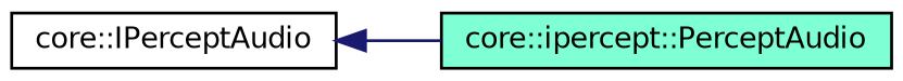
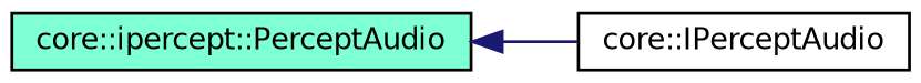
  digraph {
    rankdir=LR
    node [color=black fontname=Helvetica fontsize=10 shape=record style=filled]
    n1 [fillcolor=white height=0.2 label="core::IPerceptAudio" width=0.4]
    n2 [fillcolor=aquamarine height=0.2 label="core::ipercept::PerceptAudio" width=0.4]
-   n1 -> n2 [color=midnightblue dir=back fontname=Helvetica fontsize=10 labelfontname=Helvetica labelfontsize=10 style=solid]
+   n2 -> n1 [color=midnightblue dir=back fontname=Helvetica fontsize=10 labelfontname=Helvetica labelfontsize=10 style=solid]
  }
